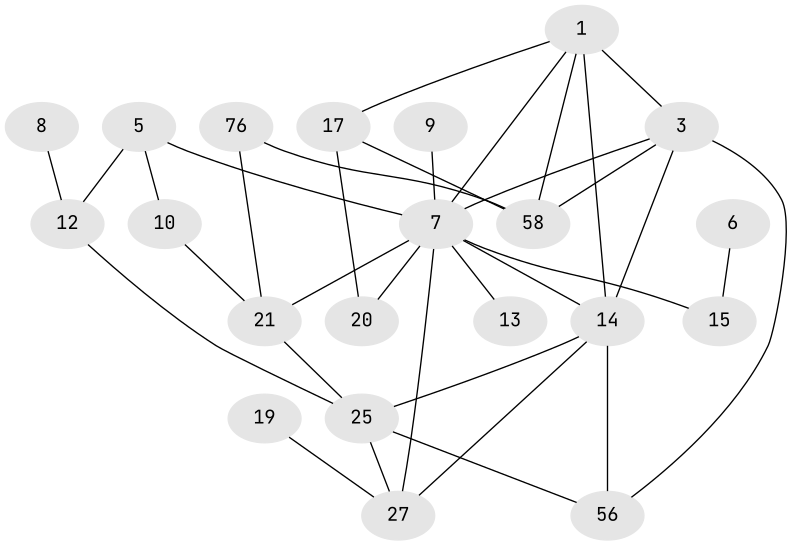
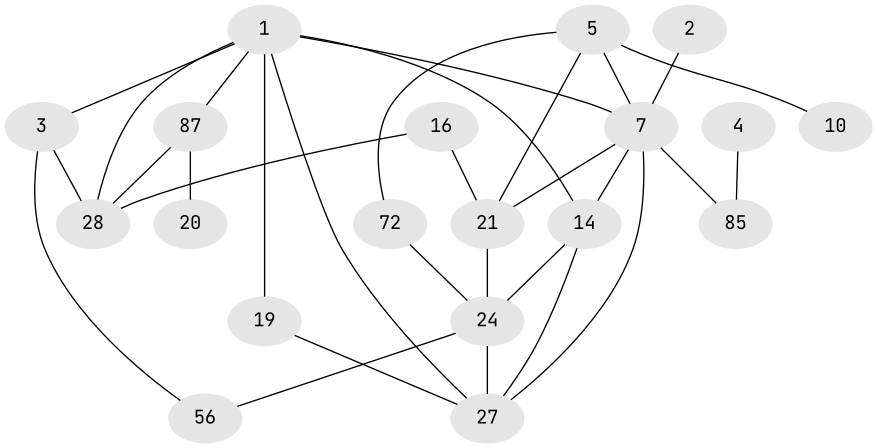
  graph {
    fontname="JetBrains Mono"
    node [color=gray90 fontname="JetBrains Mono" style=filled]
    edge [fontname="JetBrains Mono" weight=1.0]
    1
    3
    7
    14
-   17
+   17 [label=87]
    19
    27
-   28 [label=58]
+   28
    n9 [label=56]
-   15
+   15 [label=85]
    21
-   13
    20
-   24 [label=25]
-   2 [label=9]
-   4 [label=6]
+   24
+   2
+   4
    5
    10
-   12
-   8
-   16 [label=76]
+   12 [label=72]
+   16
    1 -- 3
    1 -- 7
    1 -- 14 [weight=2.0]
    1 -- 17
+   1 -- 19 [weight=2.0]
+   1 -- 27
    1 -- 28
-   3 -- 7
-   3 -- 14 [weight=2.0]
    3 -- 28
    3 -- n9
    7 -- 14
    7 -- 27 [weight=2.0]
    7 -- 15
    7 -- 21
-   7 -- 13 [weight=2.0]
-   7 -- 20
    14 -- 27
-   14 -- n9
    14 -- 24
    17 -- 28
    17 -- 20
    19 -- 27 [weight=2.0]
    21 -- 24 [weight=2.0]
    24 -- 27
    24 -- n9
    2 -- 7
    4 -- 15
    5 -- 7
-   10 -- 21
+   5 -- 21
    5 -- 10 [weight=2.0]
    5 -- 12
    12 -- 24
-   8 -- 12
    16 -- 28
    16 -- 21
  }
